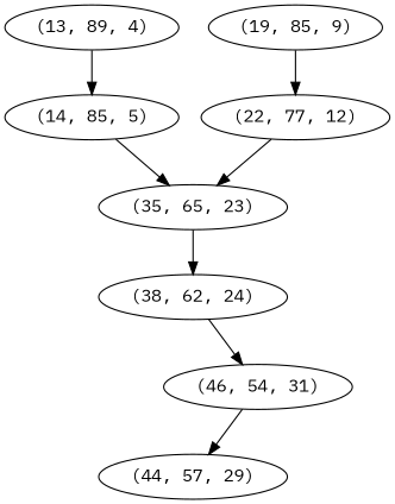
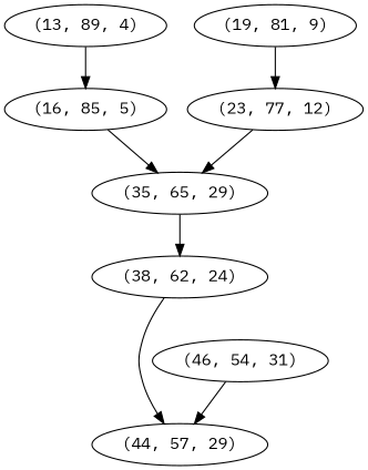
  digraph {
    fontname="IBM Plex Mono"
    node [fontname="IBM Plex Mono"]
    edge [fontname="IBM Plex Mono"]
    n1 [label="(13, 89, 4)"]
-   "(14, 85, 5)"
-   "(35, 65, 23)"
-   "(19, 81, 9)" [label="(19, 85, 9)"]
-   "(23, 77, 12)" [label="(22, 77, 12)"]
+   "(14, 85, 5)" [label="(16, 85, 5)"]
+   "(35, 65, 23)" [label="(35, 65, 29)"]
+   "(19, 81, 9)"
+   "(23, 77, 12)"
    "(38, 62, 24)"
    "(44, 57, 29)"
    "(46, 54, 31)"
    n1 -> "(14, 85, 5)"
    "(14, 85, 5)" -> "(35, 65, 23)"
    "(35, 65, 23)" -> "(38, 62, 24)"
    "(19, 81, 9)" -> "(23, 77, 12)"
    "(23, 77, 12)" -> "(35, 65, 23)"
-   "(38, 62, 24)" -> "(46, 54, 31)"
+   "(38, 62, 24)" -> "(44, 57, 29)"
    "(46, 54, 31)" -> "(44, 57, 29)"
  }
